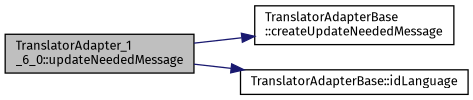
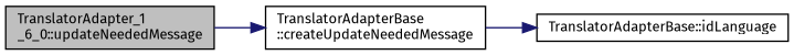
  digraph {
    fontname="Fira Sans"
    rankdir=LR
    node [color=black fillcolor=white fontname="Fira Sans" fontsize=10 shape=record style=filled]
    edge [color=midnightblue fontname="Fira Sans" fontsize=10 labelfontname=Helvetica labelfontsize=10 style=solid]
    n1 [fillcolor=grey75 fontcolor=black height=0.2 label="TranslatorAdapter_1\l_6_0::updateNeededMessage" width=0.4]
    n2 [height=0.2 label="TranslatorAdapterBase\l::createUpdateNeededMessage" width=0.4]
    n3 [height=0.2 label="TranslatorAdapterBase::idLanguage" width=0.4]
    n1 -> n2
-   n1 -> n3
+   n2 -> n3
  }
